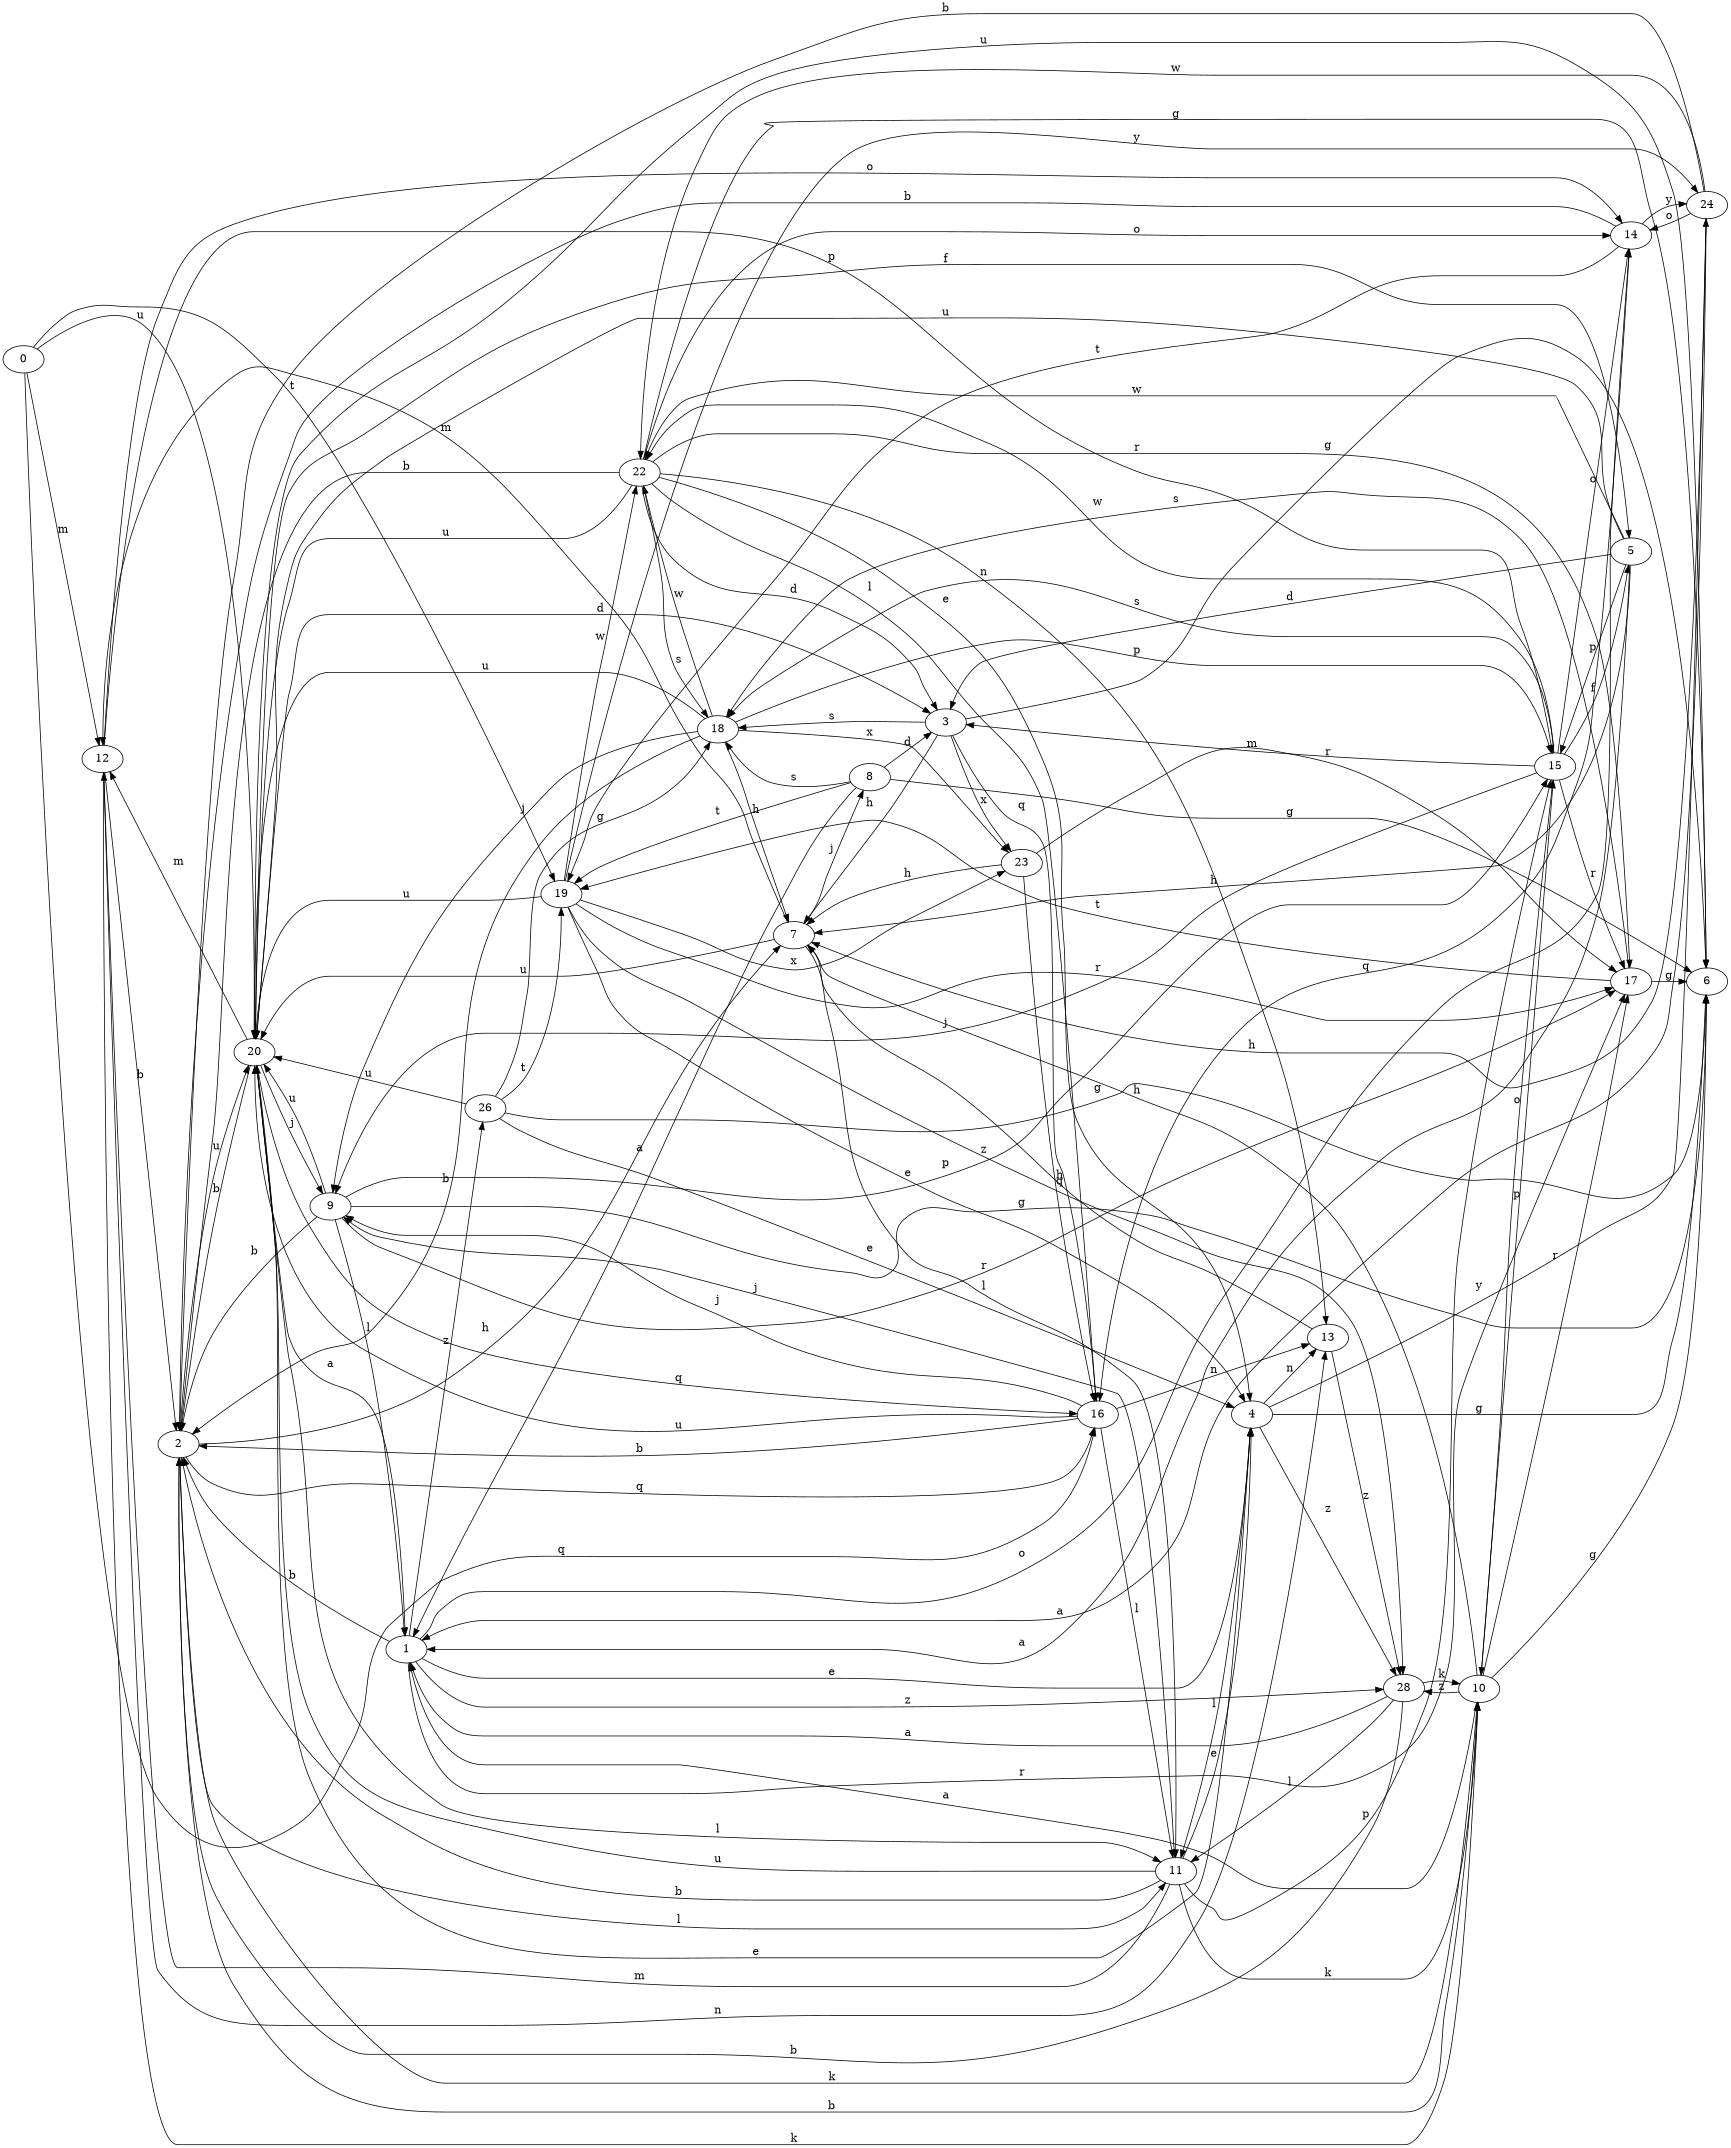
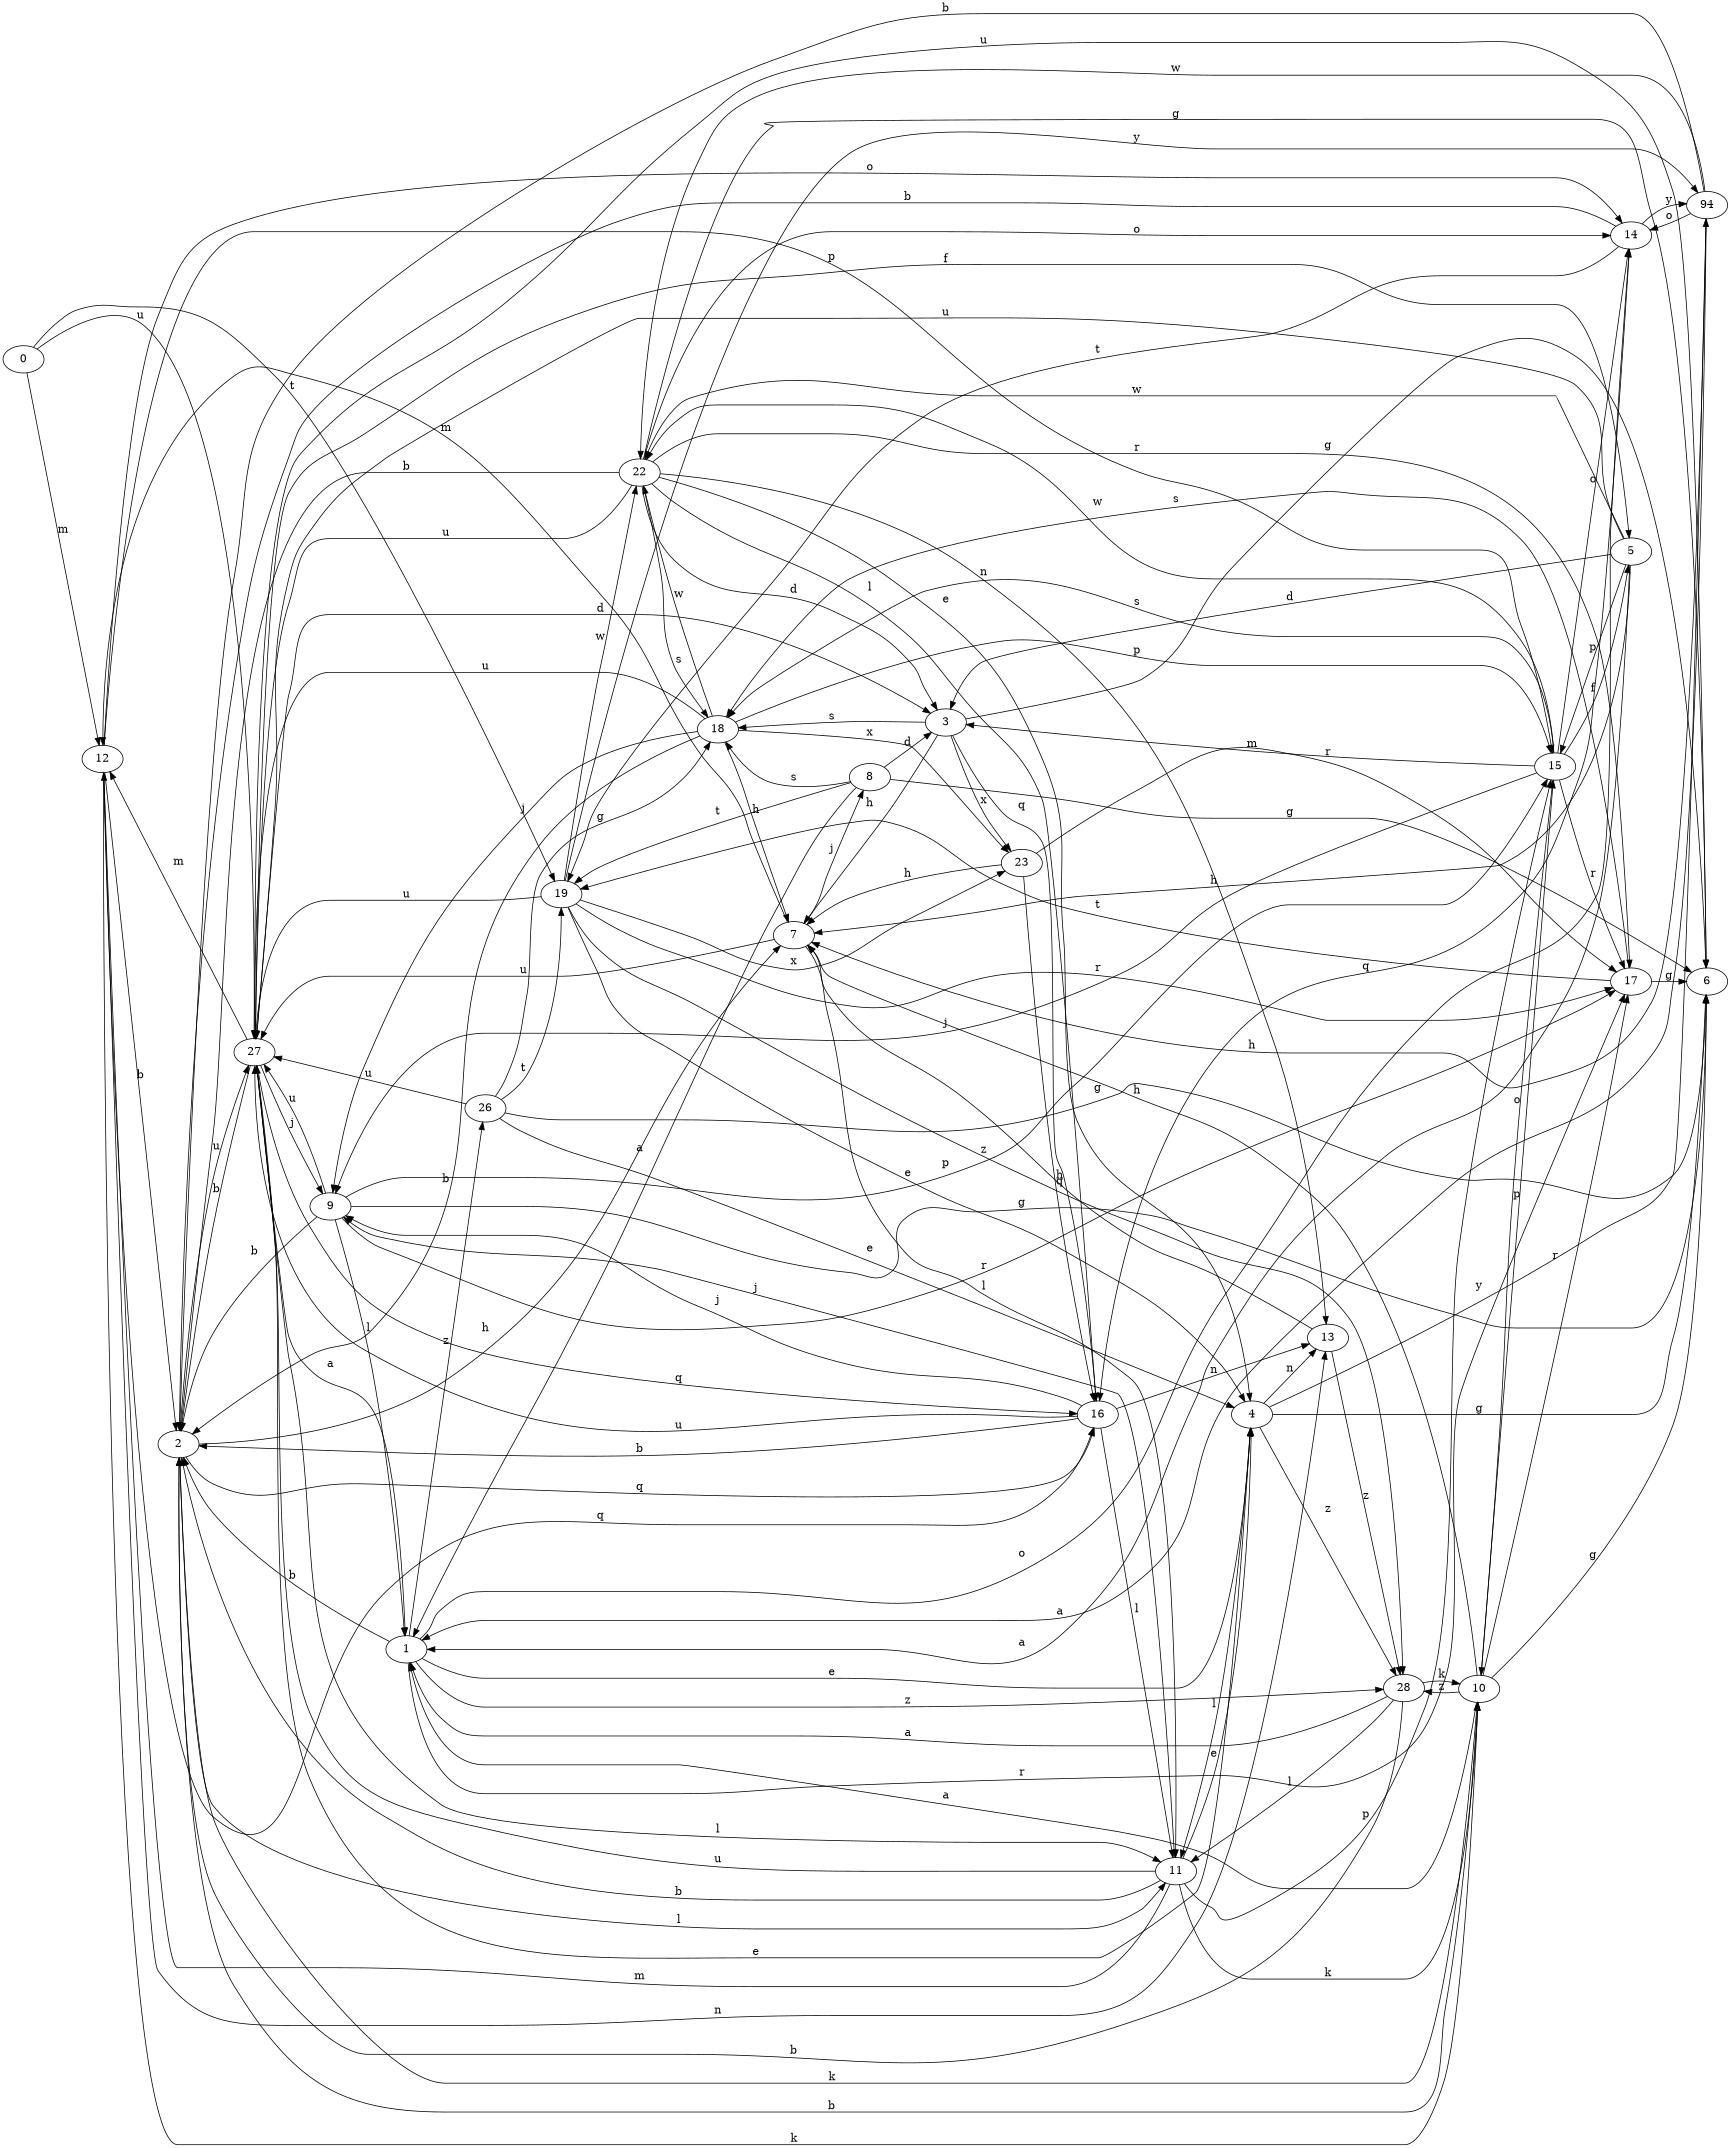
  strict digraph {
    rankdir=LR
    0
    12
    19
-   20
+   20 [label=27]
    2
    14
    10
    16
    13
    15
    4
    17
    28
    23
-   24
+   24 [label=94]
    22
    1
    11
    3
    5
    9
    26
    7
    6
    18
    8
    0 -> 12 [label=m]
    0 -> 19 [label=t]
    0 -> 20 [label=u]
    12 -> 2 [label=b]
    12 -> 14 [label=o]
    12 -> 10 [label=k]
-   0 -> 16 [label=q]
+   12 -> 16 [label=q]
    12 -> 13 [label=n]
    12 -> 15 [label=p]
    19 -> 20 [label=u]
    19 -> 4 [label=e]
    19 -> 17 [label=r]
    19 -> 28 [label=z]
    19 -> 23 [label=x]
    19 -> 24 [label=y]
    19 -> 22 [label=w]
    20 -> 12 [label=m]
    20 -> 2 [label=b]
    20 -> 16 [label=q]
    20 -> 4 [label=e]
    20 -> 1 [label=a]
    20 -> 11 [label=l]
    20 -> 3 [label=d]
    20 -> 5 [label=f]
    20 -> 9 [label=j]
    2 -> 20 [label=u]
    2 -> 10 [label=k]
    2 -> 16 [label=q]
    2 -> 11 [label=l]
    2 -> 7 [label=h]
    14 -> 19 [label=t]
    14 -> 2 [label=b]
    14 -> 16 [label=q]
    14 -> 24 [label=y]
    10 -> 2 [label=b]
    10 -> 15 [label=p]
    10 -> 17 [label=r]
    10 -> 28 [label=z]
    10 -> 1 [label=a]
    10 -> 7 [label=h]
    10 -> 6 [label=g]
    16 -> 20 [label=u]
    16 -> 2 [label=b]
    16 -> 13 [label=n]
    16 -> 11 [label=l]
    16 -> 9 [label=j]
    13 -> 28 [label=z]
    13 -> 7 [label=h]
    15 -> 14 [label=o]
    15 -> 10 [label=o]
    15 -> 17 [label=r]
    15 -> 22 [label=w]
    15 -> 3 [label=m]
    15 -> 5 [label=f]
    15 -> 9 [label=j]
    15 -> 18 [label=s]
    4 -> 13 [label=n]
    4 -> 28 [label=z]
    4 -> 24 [label=y]
    4 -> 11 [label=l]
    4 -> 6 [label=g]
    17 -> 19 [label=t]
    17 -> 6 [label=g]
    17 -> 18 [label=s]
    28 -> 2 [label=b]
    28 -> 10 [label=k]
    28 -> 1 [label=a]
    28 -> 11 [label=l]
    23 -> 16 [label=q]
    23 -> 17 [label=r]
    23 -> 7 [label=h]
    24 -> 2 [label=b]
    24 -> 14 [label=o]
    24 -> 22 [label=w]
    24 -> 1 [label=a]
    24 -> 7 [label=h]
    22 -> 20 [label=u]
    22 -> 2 [label=b]
    22 -> 14 [label=o]
    22 -> 16 [label=l]
    22 -> 13 [label=n]
    22 -> 4 [label=e]
    22 -> 17 [label=r]
    22 -> 3 [label=d]
    22 -> 6 [label=g]
    22 -> 18 [label=s]
    1 -> 2 [label=b]
    1 -> 14 [label=o]
    1 -> 4 [label=e]
    1 -> 17 [label=r]
    1 -> 28 [label=z]
    1 -> 26 [label=z]
    11 -> 12 [label=m]
    11 -> 20 [label=u]
    11 -> 2 [label=b]
    11 -> 10 [label=k]
    11 -> 15 [label=p]
    11 -> 4 [label=e]
    11 -> 9 [label=j]
    3 -> 16 [label=q]
    3 -> 23 [label=x]
    3 -> 7 [label=h]
    3 -> 6 [label=g]
    3 -> 18 [label=s]
    5 -> 20 [label=u]
    5 -> 15 [label=p]
    5 -> 22 [label=w]
    5 -> 1 [label=a]
    5 -> 3 [label=d]
    5 -> 7 [label=h]
    9 -> 20 [label=u]
    9 -> 2 [label=b]
    9 -> 15 [label=p]
    9 -> 17 [label=r]
    9 -> 1 [label=l]
    9 -> 6 [label=g]
    26 -> 19 [label=t]
    26 -> 20 [label=u]
    26 -> 4 [label=e]
    26 -> 6 [label=g]
    26 -> 18 [label=g]
    7 -> 12 [label=m]
    7 -> 20 [label=u]
    7 -> 11 [label=l]
    7 -> 8 [label=j]
    6 -> 20 [label=u]
    18 -> 20 [label=u]
    18 -> 2 [label=b]
    18 -> 15 [label=p]
    18 -> 23 [label=x]
    18 -> 22 [label=w]
    18 -> 9 [label=j]
    18 -> 7 [label=h]
    8 -> 19 [label=t]
    8 -> 1 [label=a]
    8 -> 3 [label=d]
    8 -> 6 [label=g]
    8 -> 18 [label=s]
  }
